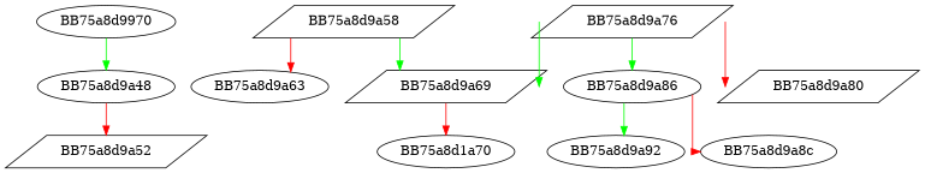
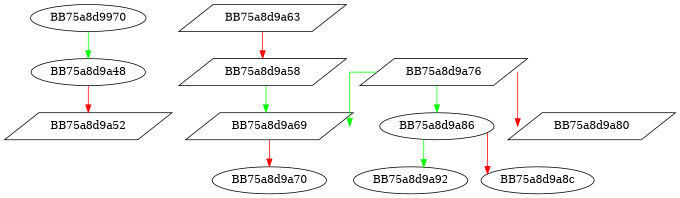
  digraph {
    splines=ortho
    node [shape=ellipse]
    edge [color=green]
    BB75a8d9970
    BB75a8d9a48
    BB75a8d9a52 [shape=parallelogram]
    BB75a8d9a58 [shape=parallelogram]
    BB75a8d9a69 [shape=parallelogram]
-   BB75a8d9a63
-   BB75a8d9a70 [label=BB75a8d1a70]
+   BB75a8d9a63 [shape=parallelogram]
+   BB75a8d9a70
    BB75a8d9a76 [shape=parallelogram]
    BB75a8d9a86
    BB75a8d9a80 [shape=parallelogram]
    BB75a8d9a92
    BB75a8d9a8c
    BB75a8d9970 -> BB75a8d9a48
    BB75a8d9a48 -> BB75a8d9a52 [color=red]
    BB75a8d9a58 -> BB75a8d9a69
-   BB75a8d9a58 -> BB75a8d9a63 [color=red]
+   BB75a8d9a63 -> BB75a8d9a58 [color=red]
    BB75a8d9a69 -> BB75a8d9a70 [color=red]
    BB75a8d9a76 -> BB75a8d9a69
    BB75a8d9a76 -> BB75a8d9a86
    BB75a8d9a76 -> BB75a8d9a80 [color=red]
    BB75a8d9a86 -> BB75a8d9a92
    BB75a8d9a86 -> BB75a8d9a8c [color=red]
  }
